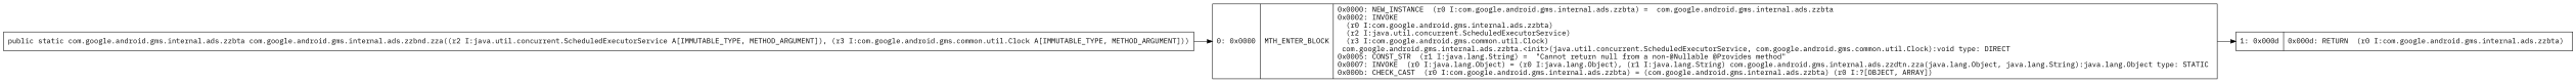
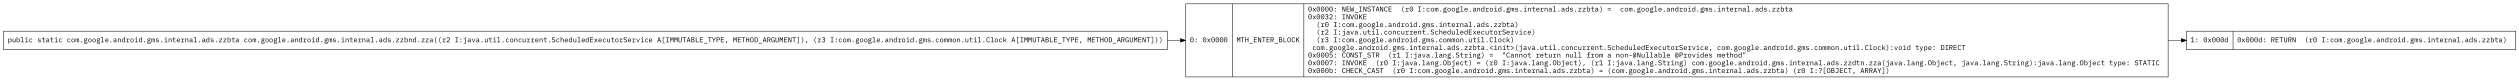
  digraph {
    rankdir=LR
    fontname="IBM Plex Mono"
    node [shape=record fontname="IBM Plex Mono"]
    edge [fontname="IBM Plex Mono"]
-   n1 [label="{0\:\ 0x0000|MTH_ENTER_BLOCK\l|0x0000: NEW_INSTANCE  (r0 I:com.google.android.gms.internal.ads.zzbta) =  com.google.android.gms.internal.ads.zzbta \l0x0002: INVOKE  \l  (r0 I:com.google.android.gms.internal.ads.zzbta)\l  (r2 I:java.util.concurrent.ScheduledExecutorService)\l  (r3 I:com.google.android.gms.common.util.Clock)\l com.google.android.gms.internal.ads.zzbta.\<init\>(java.util.concurrent.ScheduledExecutorService, com.google.android.gms.common.util.Clock):void type: DIRECT \l0x0005: CONST_STR  (r1 I:java.lang.String) =  \"Cannot return null from a non\-@Nullable @Provides method\" \l0x0007: INVOKE  (r0 I:java.lang.Object) = (r0 I:java.lang.Object), (r1 I:java.lang.String) com.google.android.gms.internal.ads.zzdtn.zza(java.lang.Object, java.lang.String):java.lang.Object type: STATIC \l0x000b: CHECK_CAST  (r0 I:com.google.android.gms.internal.ads.zzbta) = (com.google.android.gms.internal.ads.zzbta) (r0 I:?[OBJECT, ARRAY]) \l}"]
+   n1 [label="{0\:\ 0x0000|MTH_ENTER_BLOCK\l|0x0000: NEW_INSTANCE  (r0 I:com.google.android.gms.internal.ads.zzbta) =  com.google.android.gms.internal.ads.zzbta \l0x0032: INVOKE  \l  (r0 I:com.google.android.gms.internal.ads.zzbta)\l  (r2 I:java.util.concurrent.ScheduledExecutorService)\l  (r3 I:com.google.android.gms.common.util.Clock)\l com.google.android.gms.internal.ads.zzbta.\<init\>(java.util.concurrent.ScheduledExecutorService, com.google.android.gms.common.util.Clock):void type: DIRECT \l0x0005: CONST_STR  (r1 I:java.lang.String) =  \"Cannot return null from a non\-@Nullable @Provides method\" \l0x0007: INVOKE  (r0 I:java.lang.Object) = (r0 I:java.lang.Object), (r1 I:java.lang.String) com.google.android.gms.internal.ads.zzdtn.zza(java.lang.Object, java.lang.String):java.lang.Object type: STATIC \l0x000b: CHECK_CAST  (r0 I:com.google.android.gms.internal.ads.zzbta) = (com.google.android.gms.internal.ads.zzbta) (r0 I:?[OBJECT, ARRAY]) \l}"]
    n2 [label="{1\:\ 0x000d|0x000d: RETURN  (r0 I:com.google.android.gms.internal.ads.zzbta) \l}"]
    n3 [label="{public static com.google.android.gms.internal.ads.zzbta com.google.android.gms.internal.ads.zzbnd.zza((r2 I:java.util.concurrent.ScheduledExecutorService A[IMMUTABLE_TYPE, METHOD_ARGUMENT]), (r3 I:com.google.android.gms.common.util.Clock A[IMMUTABLE_TYPE, METHOD_ARGUMENT])) }"]
    n1 -> n2
    n3 -> n1
  }
